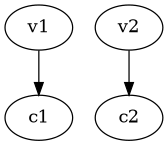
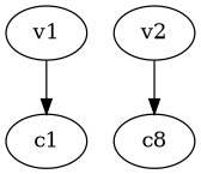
  strict digraph {
    edge [weight=1]
    v1
    c1
    v2
-   c2
+   c2 [label=c8]
    v1 -> c1
    v2 -> c2
  }
